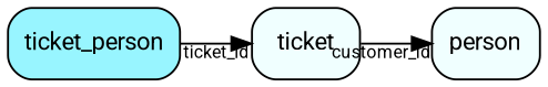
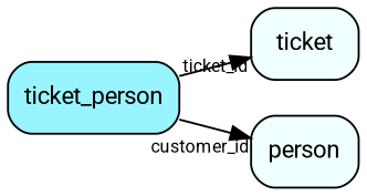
  digraph {
    fontname=Roboto
    rankdir=LR
    node [fillcolor=azure1 fontname=Roboto fontsize=12 shape=box style="rounded, filled"]
    edge [fontname=Roboto fontsize=9]
    n1 [fillcolor=cadetblue1 label=ticket_person]
    ticket
    person
    n1 -> ticket [headlabel=ticket_id]
-   ticket -> person [headlabel=customer_id]
+   n1 -> person [headlabel=customer_id]
  }
